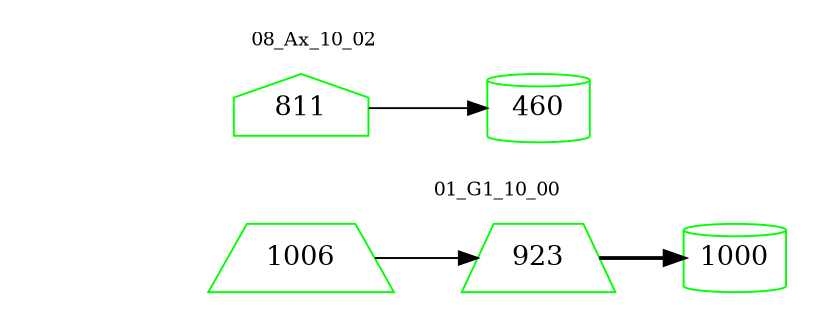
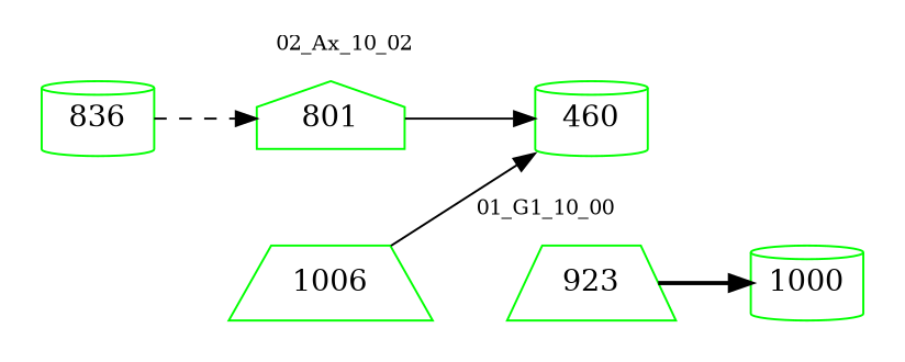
  digraph {
    rankdir=LR
    node [color=green shape=cylinder]
    edge [color=black style=solid]
-   n2 [label=811 shape=house]
+   n1 [label=836]
+   n2 [label=801 shape=house]
    n3 [label=460]
    n4 [label=1006 shape=trapezium]
    n5 [label=923 shape=trapezium]
    n6 [label=1000]
    subgraph cluster_1 {
      color=white
      fontsize=10
-     label="08_Ax_10_02"
+     label="02_Ax_10_02"
+     n1
      n2
      n3
    }
    subgraph cluster_2 {
      color=white
      fontsize=10
      label="01_G1_10_00"
      n4
      n5
      n6
    }
+   n1 -> n2 [style=dashed]
    n2 -> n3
-   n4 -> n5
+   n4 -> n3
    n5 -> n6 [style=bold]
  }
